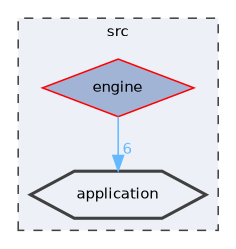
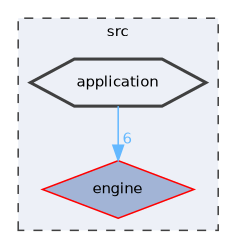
  digraph {
    compound=true
    node [fontname=Helvetica fontsize=10]
    n1 [color=red fillcolor="#a2b4d6" height=0.2 label=engine shape=diamond style=filled width=0.4]
    n2 [color=grey25 fillcolor="#edf0f7" height=0.2 label=application shape=hexagon style="filled,bold" width=0.4]
    subgraph cluster_1 {
      bgcolor="#edf0f7"
      fontname=Helvetica
      fontsize=10
      label=src
      pencolor=grey25
      style="filled,dashed"
      n1
      n2
    }
-   n1 -> n2 [color=steelblue1 fontcolor=steelblue1 fontname=Helvetica fontsize=10 headlabel=6 labeldistance=1.5 labelfontname=Helvetica labelfontsize=10 style=solid]
+   n2 -> n1 [color=steelblue1 fontcolor=steelblue1 fontname=Helvetica fontsize=10 headlabel=6 labeldistance=1.5 labelfontname=Helvetica labelfontsize=10 style=solid]
  }
